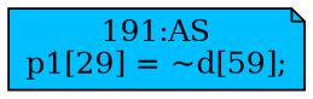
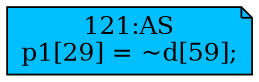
  strict digraph {
    rankdir=LR
    fontname="DejaVu Serif"
-   n1 [ast="<pyverilog.vparser.ast.Assign object at 0x7f40783b4f90>" def_var="['p1']" fillcolor=deepskyblue label="191:AS\np1[29] = ~d[59];" statements="[]" style=filled typ=Assign use_var="['d']" shape=note fontname="DejaVu Serif"]
+   n1 [ast="<pyverilog.vparser.ast.Assign object at 0x7f40783b4f90>" def_var="['p1']" fillcolor=deepskyblue label="121:AS\np1[29] = ~d[59];" statements="[]" style=filled typ=Assign use_var="['d']" shape=note fontname="DejaVu Serif"]
  }
